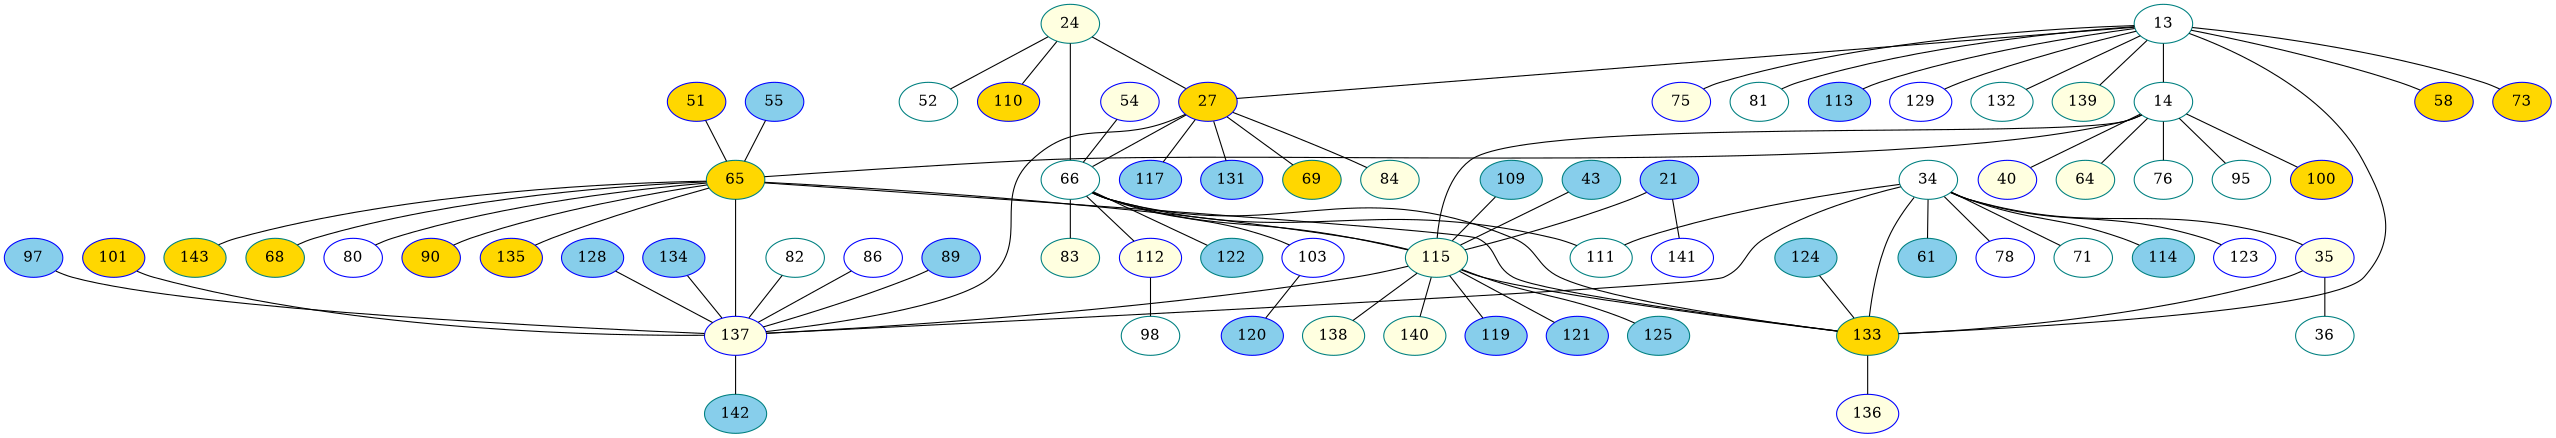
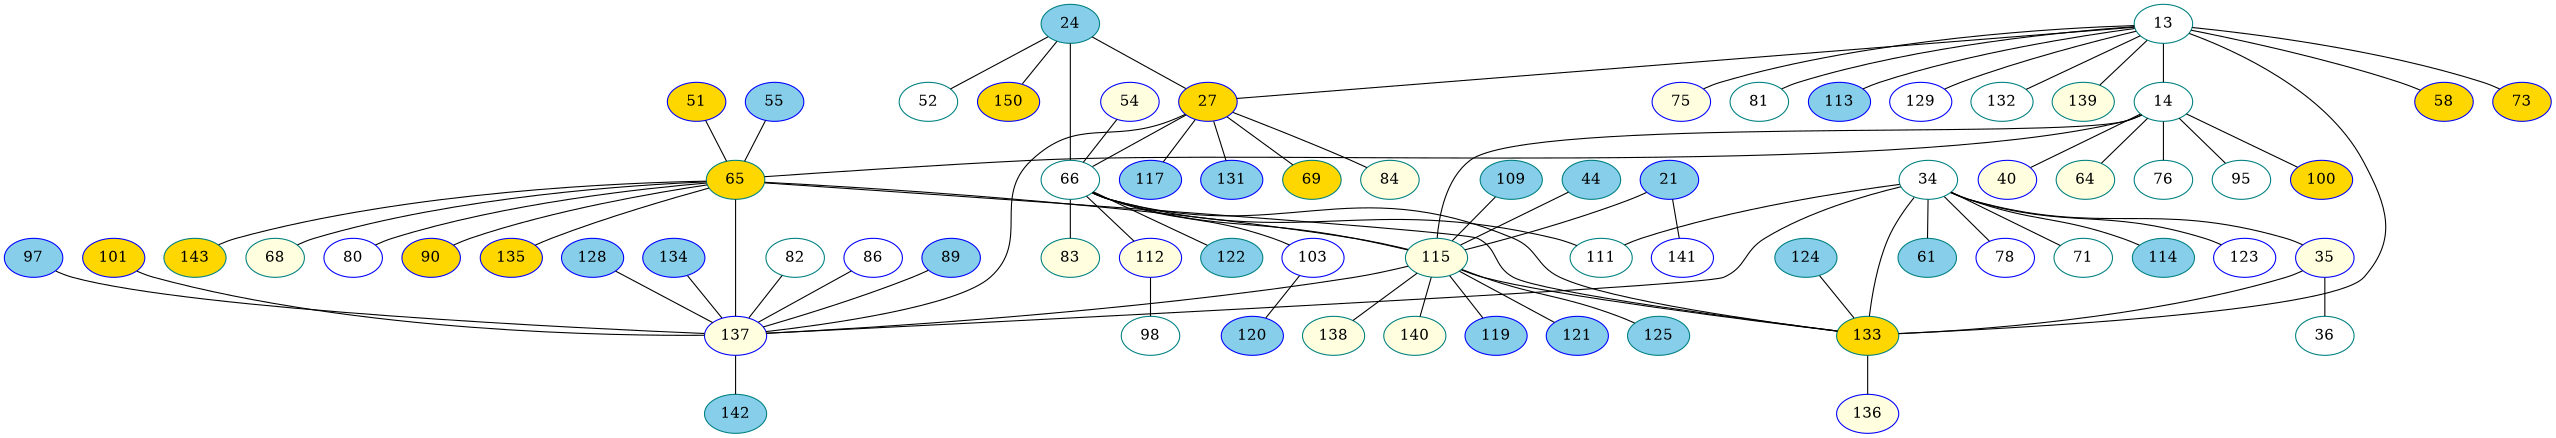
  graph {
    node [color=teal fillcolor=white style=filled]
    13 [super="+8+12"]
    14 [super="+10"]
    27 [color=blue fillcolor=gold super="+23"]
    58 [color=blue fillcolor=gold]
    73 [color=blue fillcolor=gold]
    75 [color=blue fillcolor=lightyellow]
    81
    113 [color=blue fillcolor=skyblue]
    129 [color=blue super="+126+127"]
    132
    133 [fillcolor=gold super="+87+31+41+70+71+72+102+104+108+118"]
    139 [fillcolor=lightyellow]
    40 [color=blue fillcolor=lightyellow]
    64 [fillcolor=lightyellow]
    65 [fillcolor=gold super="+5"]
    76 [super="+48"]
    95 [super="+43"]
    100 [color=blue fillcolor=gold super="+42"]
    115 [fillcolor=lightyellow super="+20+79+45+47+59+85+92+107+18"]
    66 [super="+28+37+38+49+50+53"]
    69 [fillcolor=gold]
    84 [fillcolor=lightyellow super="+62"]
    117 [color=blue fillcolor=skyblue]
    131 [color=blue fillcolor=skyblue]
    137 [color=blue fillcolor=lightyellow super="+99+57+77"]
    136 [color=blue fillcolor=lightyellow]
-   68 [fillcolor=gold]
+   68 [fillcolor=lightyellow]
    80 [color=blue]
    90 [color=blue fillcolor=gold]
    135 [color=blue fillcolor=gold]
    143 [fillcolor=gold]
    119 [color=blue fillcolor=skyblue]
    121 [color=blue fillcolor=skyblue]
    125 [fillcolor=skyblue]
    138 [fillcolor=lightyellow]
    140 [fillcolor=lightyellow super="+106"]
    21 [color=blue fillcolor=skyblue super="+19"]
    141 [color=blue]
-   24 [fillcolor=lightyellow super="+22"]
+   24 [fillcolor=skyblue super="+22"]
    52
-   110 [color=blue fillcolor=gold]
+   110 [color=blue fillcolor=gold label=150]
    111 [super="+105"]
    83 [fillcolor=lightyellow]
    103 [color=blue]
    112 [color=blue fillcolor=lightyellow super="+60"]
    122 [fillcolor=skyblue]
    142 [fillcolor=skyblue]
    34 [super="+29+33"]
    35 [color=blue fillcolor=lightyellow super="+32"]
    61 [fillcolor=skyblue]
    78 [color=blue]
    n52 [label=71]
    114 [fillcolor=skyblue]
    123 [color=blue]
    36
-   44 [fillcolor=skyblue label=43]
+   44 [fillcolor=skyblue]
    51 [color=blue fillcolor=gold]
    54 [color=blue fillcolor=lightyellow]
    55 [color=blue fillcolor=skyblue]
    120 [color=blue fillcolor=skyblue super="+88"]
    98
    82
    86 [color=blue]
    89 [color=blue fillcolor=skyblue]
    97 [color=blue fillcolor=skyblue]
    101 [color=blue fillcolor=gold]
    109 [fillcolor=skyblue super="+74"]
    124 [fillcolor=skyblue super="+116"]
    128 [color=blue fillcolor=skyblue]
    134 [color=blue fillcolor=skyblue]
    13 -- 14 [weight=12]
    13 -- 27
    13 -- 58
    13 -- 73
    13 -- 75
    13 -- 81
    13 -- 113
    13 -- 129
    13 -- 132
    13 -- 133 [weight=2]
    13 -- 139
    14 -- 40
    14 -- 64
    14 -- 65
    14 -- 76
    14 -- 95
    14 -- 100
    14 -- 115 [weight=2]
    27 -- 66 [weight=6]
    27 -- 69
    27 -- 84
    27 -- 117
    27 -- 131
    27 -- 137
    133 -- 136
    65 -- 133
    65 -- 115
    65 -- 137 [weight=12]
    65 -- 68
    65 -- 80
    65 -- 90
    65 -- 135
    65 -- 143
    115 -- 133 [weight=2]
    115 -- 137 [weight=2]
    115 -- 119
    115 -- 121
    115 -- 125
    115 -- 138
    115 -- 140
    66 -- 133
    66 -- 115
    66 -- 111 [weight=2]
    66 -- 83
    66 -- 103
    66 -- 112
    66 -- 122
    137 -- 142
    21 -- 115 [weight=10]
    21 -- 141
    24 -- 27 [weight=4]
    24 -- 66 [weight=6]
    24 -- 52
    24 -- 110
    103 -- 120
    112 -- 98
    34 -- 133 [weight=6]
    34 -- 137 [weight=2]
    34 -- 111
    34 -- 35 [weight=6]
    34 -- 61
    34 -- 78
    34 -- n52
    34 -- 114
    34 -- 123
    35 -- 133 [weight=4]
    35 -- 36
    44 -- 115
    51 -- 65
    54 -- 66
    55 -- 65
    82 -- 137
    86 -- 137
    89 -- 137
    97 -- 137
    101 -- 137
    109 -- 115
    124 -- 133
    128 -- 137
    134 -- 137
  }
